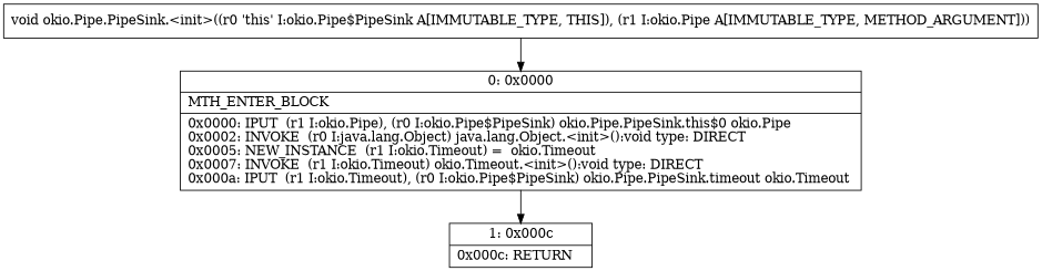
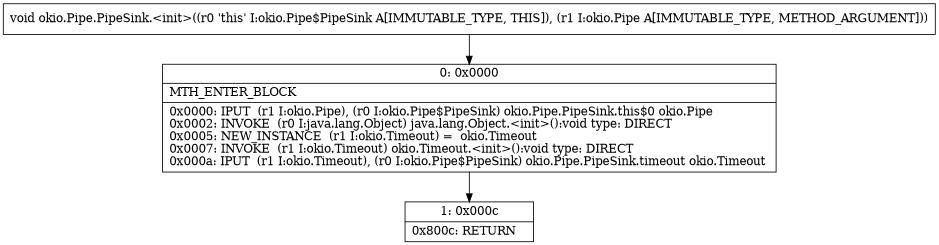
  digraph {
    node [shape=record]
    n1 [label="{0\:\ 0x0000|MTH_ENTER_BLOCK\l|0x0000: IPUT  (r1 I:okio.Pipe), (r0 I:okio.Pipe$PipeSink) okio.Pipe.PipeSink.this$0 okio.Pipe \l0x0002: INVOKE  (r0 I:java.lang.Object) java.lang.Object.\<init\>():void type: DIRECT \l0x0005: NEW_INSTANCE  (r1 I:okio.Timeout) =  okio.Timeout \l0x0007: INVOKE  (r1 I:okio.Timeout) okio.Timeout.\<init\>():void type: DIRECT \l0x000a: IPUT  (r1 I:okio.Timeout), (r0 I:okio.Pipe$PipeSink) okio.Pipe.PipeSink.timeout okio.Timeout \l}"]
-   n2 [label="{1\:\ 0x000c|0x000c: RETURN   \l}"]
+   n2 [label="{1\:\ 0x000c|0x800c: RETURN   \l}"]
    n3 [label="{void okio.Pipe.PipeSink.\<init\>((r0 'this' I:okio.Pipe$PipeSink A[IMMUTABLE_TYPE, THIS]), (r1 I:okio.Pipe A[IMMUTABLE_TYPE, METHOD_ARGUMENT])) }"]
    n1 -> n2
    n3 -> n1
  }
